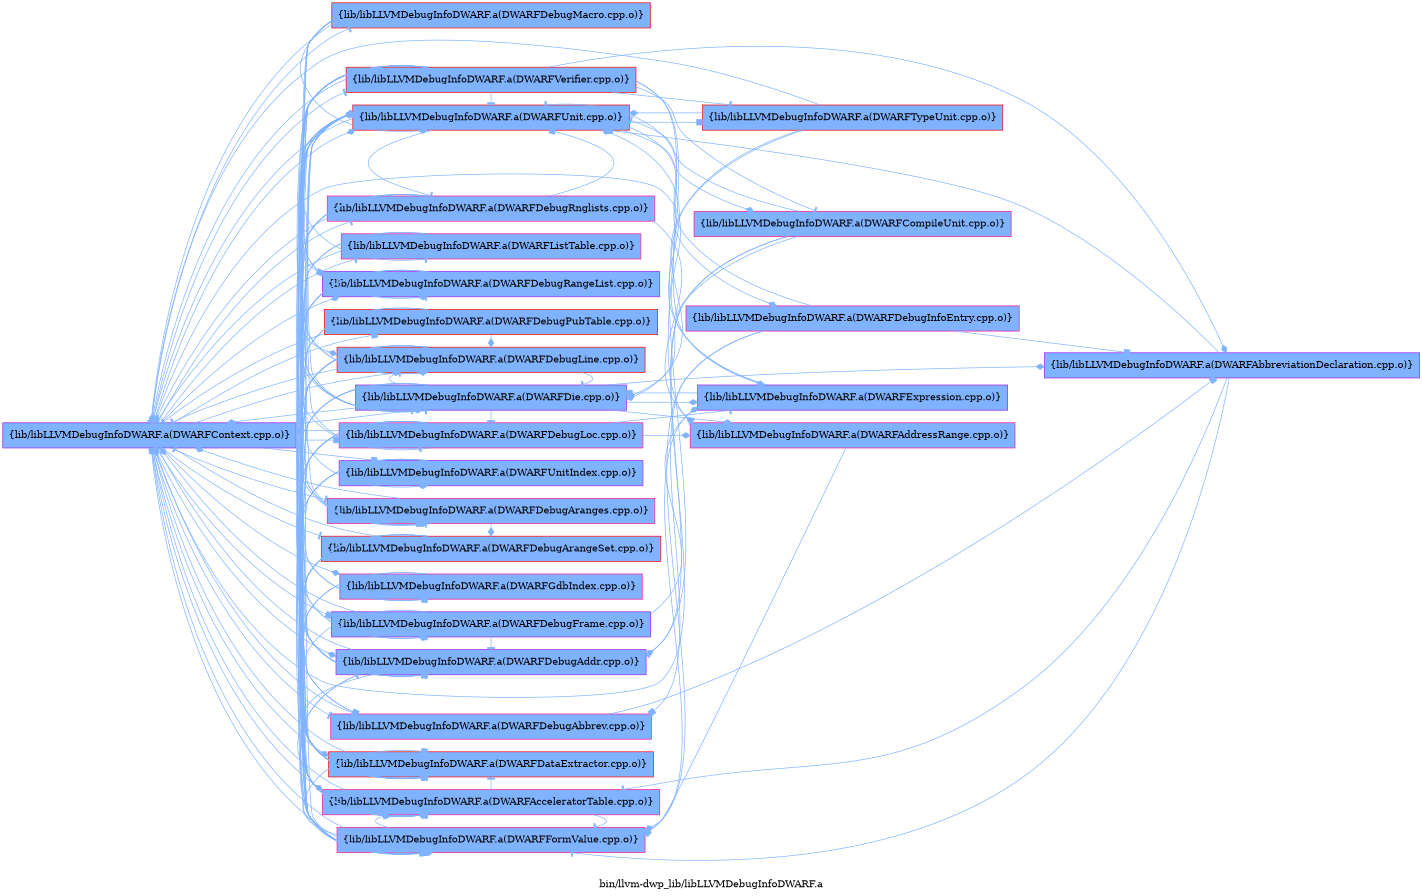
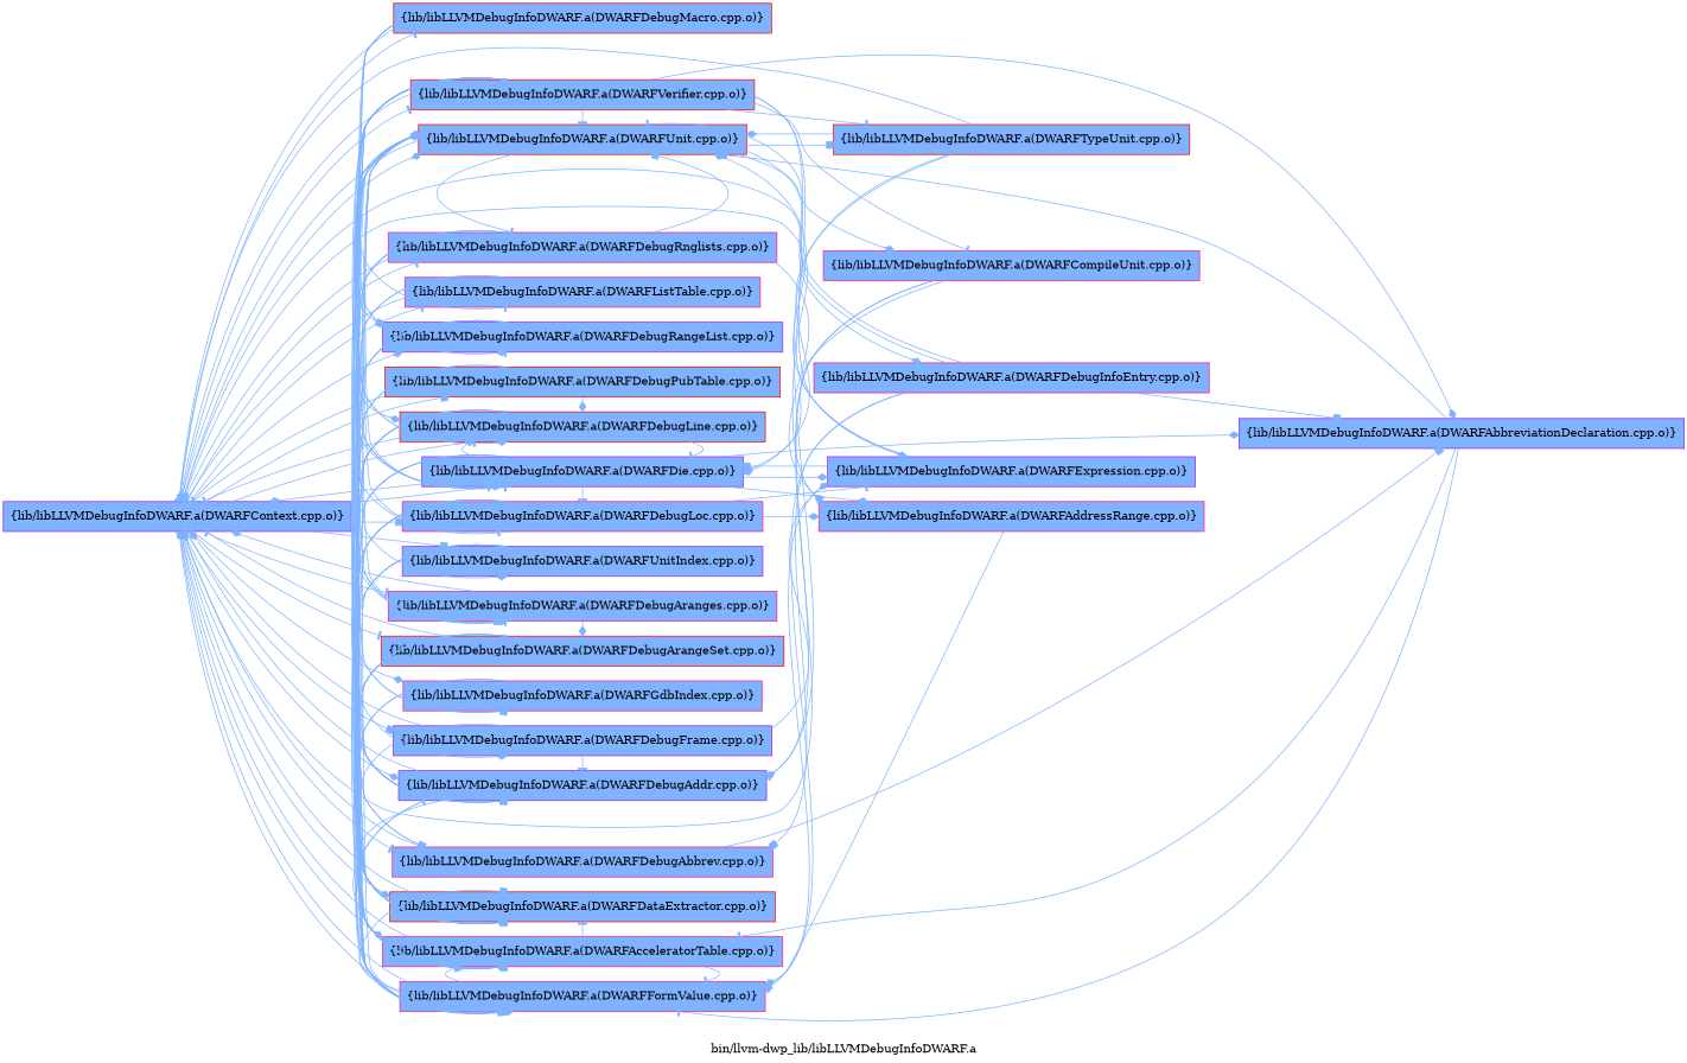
  digraph {
    label="bin/llvm-dwp_lib/libLLVMDebugInfoDWARF.a"
    rankdir=LR
    node [color=deeppink fillcolor="0.600000 0.5 1" group=1 shape=box style=filled]
    edge [arrowhead=tee color="0.600000 0.5 1"]
    n1 [color=purple label="{lib/libLLVMDebugInfoDWARF.a(DWARFContext.cpp.o)}"]
    n2 [label="{lib/libLLVMDebugInfoDWARF.a(DWARFAcceleratorTable.cpp.o)}"]
    n3 [color=red label="{lib/libLLVMDebugInfoDWARF.a(DWARFDataExtractor.cpp.o)}"]
    n4 [label="{lib/libLLVMDebugInfoDWARF.a(DWARFDebugAbbrev.cpp.o)}"]
    n5 [color=purple label="{lib/libLLVMDebugInfoDWARF.a(DWARFDebugAddr.cpp.o)}"]
    n6 [color=red label="{lib/libLLVMDebugInfoDWARF.a(DWARFDebugArangeSet.cpp.o)}"]
    n7 [label="{lib/libLLVMDebugInfoDWARF.a(DWARFDebugAranges.cpp.o)}"]
    n8 [color=purple label="{lib/libLLVMDebugInfoDWARF.a(DWARFDebugFrame.cpp.o)}"]
    n9 [color=red label="{lib/libLLVMDebugInfoDWARF.a(DWARFDebugLine.cpp.o)}"]
    n10 [label="{lib/libLLVMDebugInfoDWARF.a(DWARFDebugLoc.cpp.o)}"]
    n11 [color=red label="{lib/libLLVMDebugInfoDWARF.a(DWARFDebugMacro.cpp.o)}"]
    n12 [color=red label="{lib/libLLVMDebugInfoDWARF.a(DWARFDebugPubTable.cpp.o)}"]
    n13 [color=purple label="{lib/libLLVMDebugInfoDWARF.a(DWARFDebugRangeList.cpp.o)}"]
    n14 [label="{lib/libLLVMDebugInfoDWARF.a(DWARFDebugRnglists.cpp.o)}"]
    n15 [color=purple label="{lib/libLLVMDebugInfoDWARF.a(DWARFDie.cpp.o)}"]
    n16 [label="{lib/libLLVMDebugInfoDWARF.a(DWARFFormValue.cpp.o)}"]
    n17 [label="{lib/libLLVMDebugInfoDWARF.a(DWARFGdbIndex.cpp.o)}"]
    n18 [label="{lib/libLLVMDebugInfoDWARF.a(DWARFListTable.cpp.o)}"]
    n19 [color=purple label="{lib/libLLVMDebugInfoDWARF.a(DWARFUnitIndex.cpp.o)}"]
    n20 [color=red label="{lib/libLLVMDebugInfoDWARF.a(DWARFUnit.cpp.o)}"]
    n21 [color=red label="{lib/libLLVMDebugInfoDWARF.a(DWARFVerifier.cpp.o)}"]
    n22 [color=purple label="{lib/libLLVMDebugInfoDWARF.a(DWARFAbbreviationDeclaration.cpp.o)}"]
    n23 [color=purple label="{lib/libLLVMDebugInfoDWARF.a(DWARFExpression.cpp.o)}"]
    n24 [label="{lib/libLLVMDebugInfoDWARF.a(DWARFAddressRange.cpp.o)}"]
    n25 [label="{lib/libLLVMDebugInfoDWARF.a(DWARFDebugInfoEntry.cpp.o)}"]
    n26 [color=red label="{lib/libLLVMDebugInfoDWARF.a(DWARFTypeUnit.cpp.o)}"]
    n27 [label="{lib/libLLVMDebugInfoDWARF.a(DWARFCompileUnit.cpp.o)}"]
    subgraph sub_1 {
      rank=same
      n1
    }
    subgraph sub_2 {
      rank=same
      n2
      n3
      n4
      n5
      n6
      n7
      n8
      n9
      n10
      n11
      n12
      n13
      n14
      n15
      n16
      n17
      n18
      n19
      n20
      n21
    }
    n1 -> n2 [arrowhead=diamond]
    n1 -> n3 [arrowhead=diamond]
    n1 -> n4
    n1 -> n5 [arrowhead=diamond]
    n1 -> n6
    n1 -> n7
    n1 -> n8 [arrowhead=box]
    n1 -> n9 [arrowhead=diamond]
    n1 -> n10 [arrowhead=box]
    n1 -> n11
    n1 -> n12 [arrowhead=box]
    n1 -> n13 [arrowhead=diamond]
    n1 -> n14
    n1 -> n15
    n1 -> n16 [arrowhead=diamond]
    n1 -> n17 [arrowhead=diamond]
    n1 -> n18
    n1 -> n19 [arrowhead=box]
    n1 -> n20 [arrowhead=diamond]
    n1 -> n21
    n2 -> n1
    n2 -> n3
    n2 -> n16
    n3 -> n1
    n4 -> n1 [arrowhead=diamond]
    n4 -> n22 [arrowhead=box]
    n5 -> n1
    n5 -> n2
    n5 -> n3
    n6 -> n1
    n6 -> n2 [arrowhead=box]
    n6 -> n3
    n6 -> n5 [arrowhead=box]
    n6 -> n16 [arrowhead=diamond]
    n7 -> n1 [arrowhead=diamond]
    n7 -> n6 [arrowhead=diamond]
    n7 -> n20 [arrowhead=box]
    n8 -> n1 [arrowhead=diamond]
    n8 -> n3
    n8 -> n5
    n8 -> n23 [arrowhead=diamond]
    n9 -> n1
    n9 -> n2
    n9 -> n3 [arrowhead=box]
    n9 -> n5
    n9 -> n15
    n9 -> n16 [arrowhead=box]
    n9 -> n20 [arrowhead=diamond]
-   n10 -> n1 [arrowhead=box]
+   n25 -> n1 [arrowhead=box]
    n10 -> n2 [arrowhead=diamond]
    n10 -> n3
    n10 -> n8 [arrowhead=diamond]
    n10 -> n16 [arrowhead=diamond]
    n10 -> n20 [arrowhead=box]
    n10 -> n23
    n10 -> n24 [arrowhead=diamond]
    n11 -> n1
    n11 -> n3 [arrowhead=box]
    n11 -> n5 [arrowhead=box]
    n11 -> n15
    n11 -> n16 [arrowhead=diamond]
-   n11 -> n20 [arrowhead=diamond]
    n12 -> n1
    n12 -> n2 [arrowhead=box]
    n12 -> n3
    n12 -> n9 [arrowhead=diamond]
    n13 -> n3
    n13 -> n5
    n13 -> n9 [arrowhead=diamond]
    n14 -> n1 [arrowhead=diamond]
    n14 -> n2 [arrowhead=diamond]
    n14 -> n3 [arrowhead=box]
    n14 -> n13 [arrowhead=box]
    n14 -> n16 [arrowhead=diamond]
    n14 -> n20 [arrowhead=box]
    n14 -> n24 [arrowhead=diamond]
    n15 -> n1 [arrowhead=diamond]
    n15 -> n2 [arrowhead=box]
    n15 -> n7
    n15 -> n9
    n15 -> n10
    n15 -> n16 [arrowhead=diamond]
    n15 -> n20
    n15 -> n22 [arrowhead=diamond]
    n15 -> n23 [arrowhead=diamond]
    n15 -> n24 [arrowhead=diamond]
    n16 -> n1 [arrowhead=box]
    n16 -> n2 [arrowhead=box]
    n16 -> n3 [arrowhead=box]
    n16 -> n5
    n16 -> n20
    n17 -> n2
    n17 -> n16 [arrowhead=box]
    n18 -> n1
    n18 -> n3 [arrowhead=diamond]
-   n18 -> n8 [arrowhead=box]
+   n18 -> n2 [arrowhead=box]
    n19 -> n2
    n19 -> n16 [arrowhead=diamond]
    n19 -> n17
    n20 -> n1 [arrowhead=box]
    n20 -> n3
    n20 -> n4 [arrowhead=box]
    n20 -> n5 [arrowhead=box]
    n20 -> n7 [arrowhead=box]
    n20 -> n10
    n20 -> n13
    n20 -> n14
    n20 -> n15 [arrowhead=diamond]
    n20 -> n16
    n20 -> n18
    n20 -> n19 [arrowhead=diamond]
    n20 -> n25 [arrowhead=diamond]
    n20 -> n26 [arrowhead=box]
    n20 -> n27 [arrowhead=diamond]
    n21 -> n1 [arrowhead=diamond]
    n21 -> n2
    n21 -> n3 [arrowhead=box]
    n21 -> n4 [arrowhead=box]
    n21 -> n7 [arrowhead=diamond]
    n21 -> n9 [arrowhead=diamond]
    n21 -> n13 [arrowhead=diamond]
    n21 -> n15
    n21 -> n16 [arrowhead=box]
    n21 -> n17 [arrowhead=box]
    n21 -> n20
    n21 -> n22 [arrowhead=diamond]
    n21 -> n23 [arrowhead=diamond]
    n21 -> n24
    n21 -> n26
    n21 -> n27
    n22 -> n2
    n22 -> n16
    n22 -> n20 [arrowhead=box]
    n23 -> n1 [arrowhead=diamond]
    n23 -> n15 [arrowhead=box]
    n23 -> n16 [arrowhead=box]
    n23 -> n20 [arrowhead=diamond]
    n24 -> n16 [arrowhead=diamond]
    n25 -> n4 [arrowhead=box]
    n25 -> n16
    n25 -> n20
    n25 -> n22 [arrowhead=box]
    n26 -> n1 [arrowhead=diamond]
    n26 -> n5 [arrowhead=diamond]
    n26 -> n15 [arrowhead=diamond]
    n26 -> n20 [arrowhead=diamond]
    n27 -> n1 [arrowhead=box]
    n27 -> n5
    n27 -> n15 [arrowhead=diamond]
-   n27 -> n20
  }
